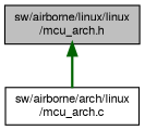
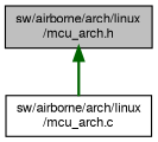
  digraph {
    node [color=black fontname=FreeSans fontsize=10 shape=record style=filled]
-   n1 [fillcolor=grey75 fontcolor=black height=0.2 label="sw/airborne/linux/linux\l/mcu_arch.h" width=0.4]
+   n1 [fillcolor=grey75 fontcolor=black height=0.2 label="sw/airborne/arch/linux\l/mcu_arch.h" width=0.4]
    n2 [fillcolor=white height=0.2 label="sw/airborne/arch/linux\l/mcu_arch.c" width=0.4]
    n1 -> n2 [color=darkgreen dir=back fontname=FreeSans fontsize=10 labelfontname=FreeSans labelfontsize=10 style=bold]
  }
